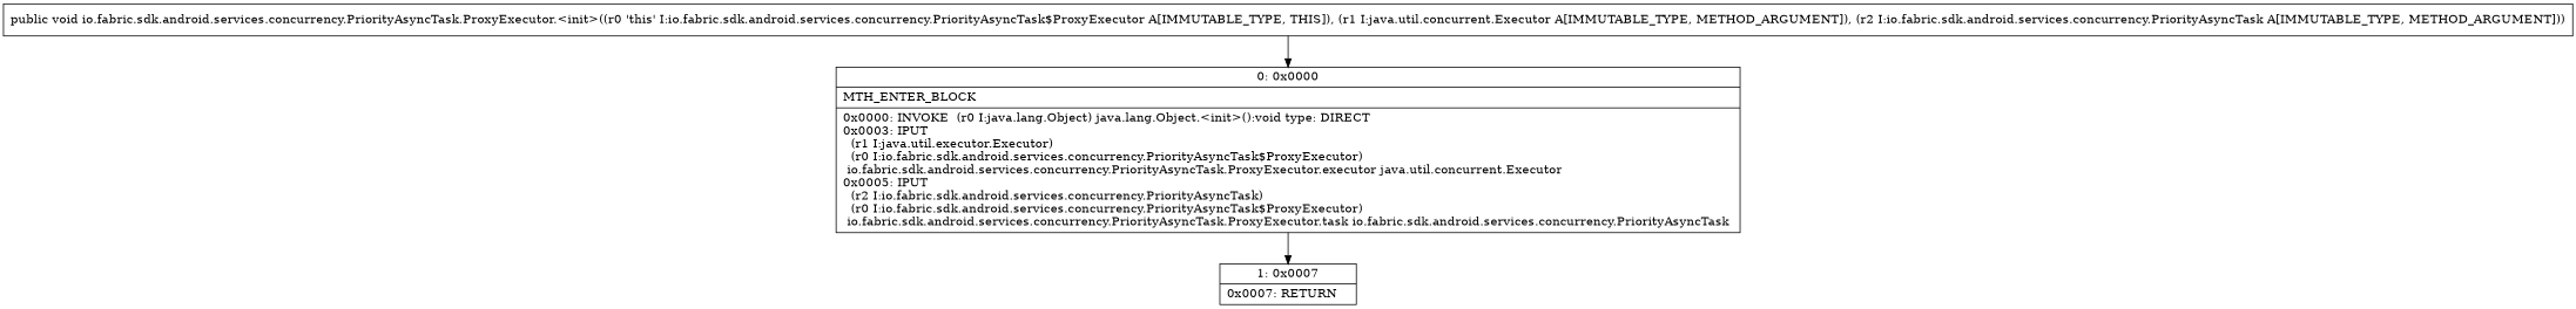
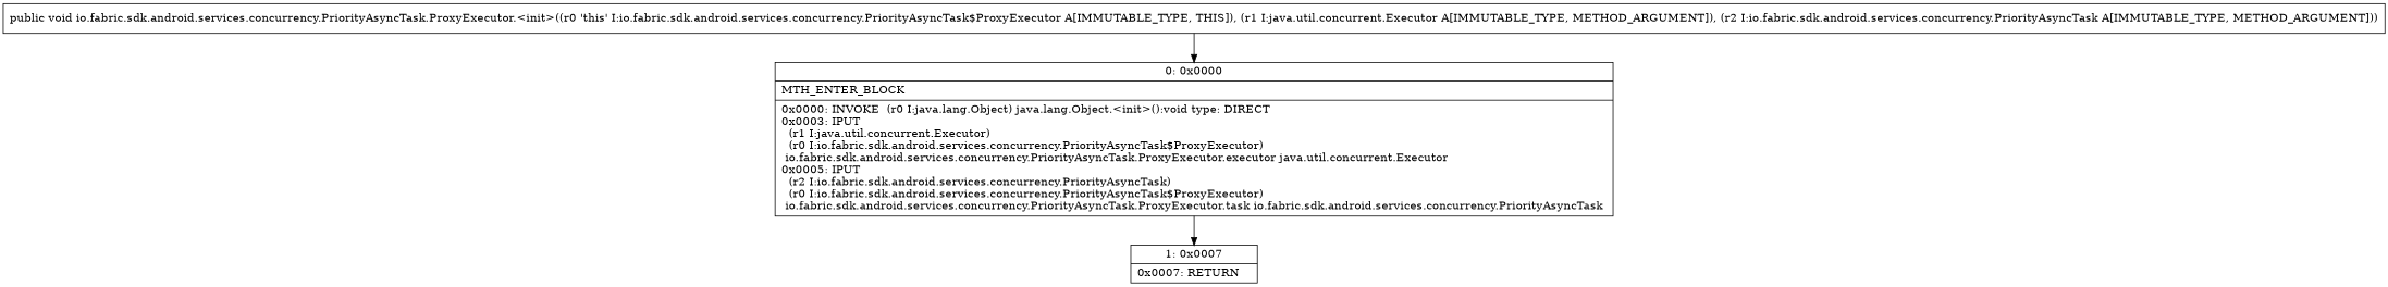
  digraph {
    node [shape=record]
-   n1 [label="{0\:\ 0x0000|MTH_ENTER_BLOCK\l|0x0000: INVOKE  (r0 I:java.lang.Object) java.lang.Object.\<init\>():void type: DIRECT \l0x0003: IPUT  \l  (r1 I:java.util.executor.Executor)\l  (r0 I:io.fabric.sdk.android.services.concurrency.PriorityAsyncTask$ProxyExecutor)\l io.fabric.sdk.android.services.concurrency.PriorityAsyncTask.ProxyExecutor.executor java.util.concurrent.Executor \l0x0005: IPUT  \l  (r2 I:io.fabric.sdk.android.services.concurrency.PriorityAsyncTask)\l  (r0 I:io.fabric.sdk.android.services.concurrency.PriorityAsyncTask$ProxyExecutor)\l io.fabric.sdk.android.services.concurrency.PriorityAsyncTask.ProxyExecutor.task io.fabric.sdk.android.services.concurrency.PriorityAsyncTask \l}"]
+   n1 [label="{0\:\ 0x0000|MTH_ENTER_BLOCK\l|0x0000: INVOKE  (r0 I:java.lang.Object) java.lang.Object.\<init\>():void type: DIRECT \l0x0003: IPUT  \l  (r1 I:java.util.concurrent.Executor)\l  (r0 I:io.fabric.sdk.android.services.concurrency.PriorityAsyncTask$ProxyExecutor)\l io.fabric.sdk.android.services.concurrency.PriorityAsyncTask.ProxyExecutor.executor java.util.concurrent.Executor \l0x0005: IPUT  \l  (r2 I:io.fabric.sdk.android.services.concurrency.PriorityAsyncTask)\l  (r0 I:io.fabric.sdk.android.services.concurrency.PriorityAsyncTask$ProxyExecutor)\l io.fabric.sdk.android.services.concurrency.PriorityAsyncTask.ProxyExecutor.task io.fabric.sdk.android.services.concurrency.PriorityAsyncTask \l}"]
    n2 [label="{1\:\ 0x0007|0x0007: RETURN   \l}"]
    n3 [label="{public void io.fabric.sdk.android.services.concurrency.PriorityAsyncTask.ProxyExecutor.\<init\>((r0 'this' I:io.fabric.sdk.android.services.concurrency.PriorityAsyncTask$ProxyExecutor A[IMMUTABLE_TYPE, THIS]), (r1 I:java.util.concurrent.Executor A[IMMUTABLE_TYPE, METHOD_ARGUMENT]), (r2 I:io.fabric.sdk.android.services.concurrency.PriorityAsyncTask A[IMMUTABLE_TYPE, METHOD_ARGUMENT])) }"]
    n1 -> n2
    n3 -> n1
  }
